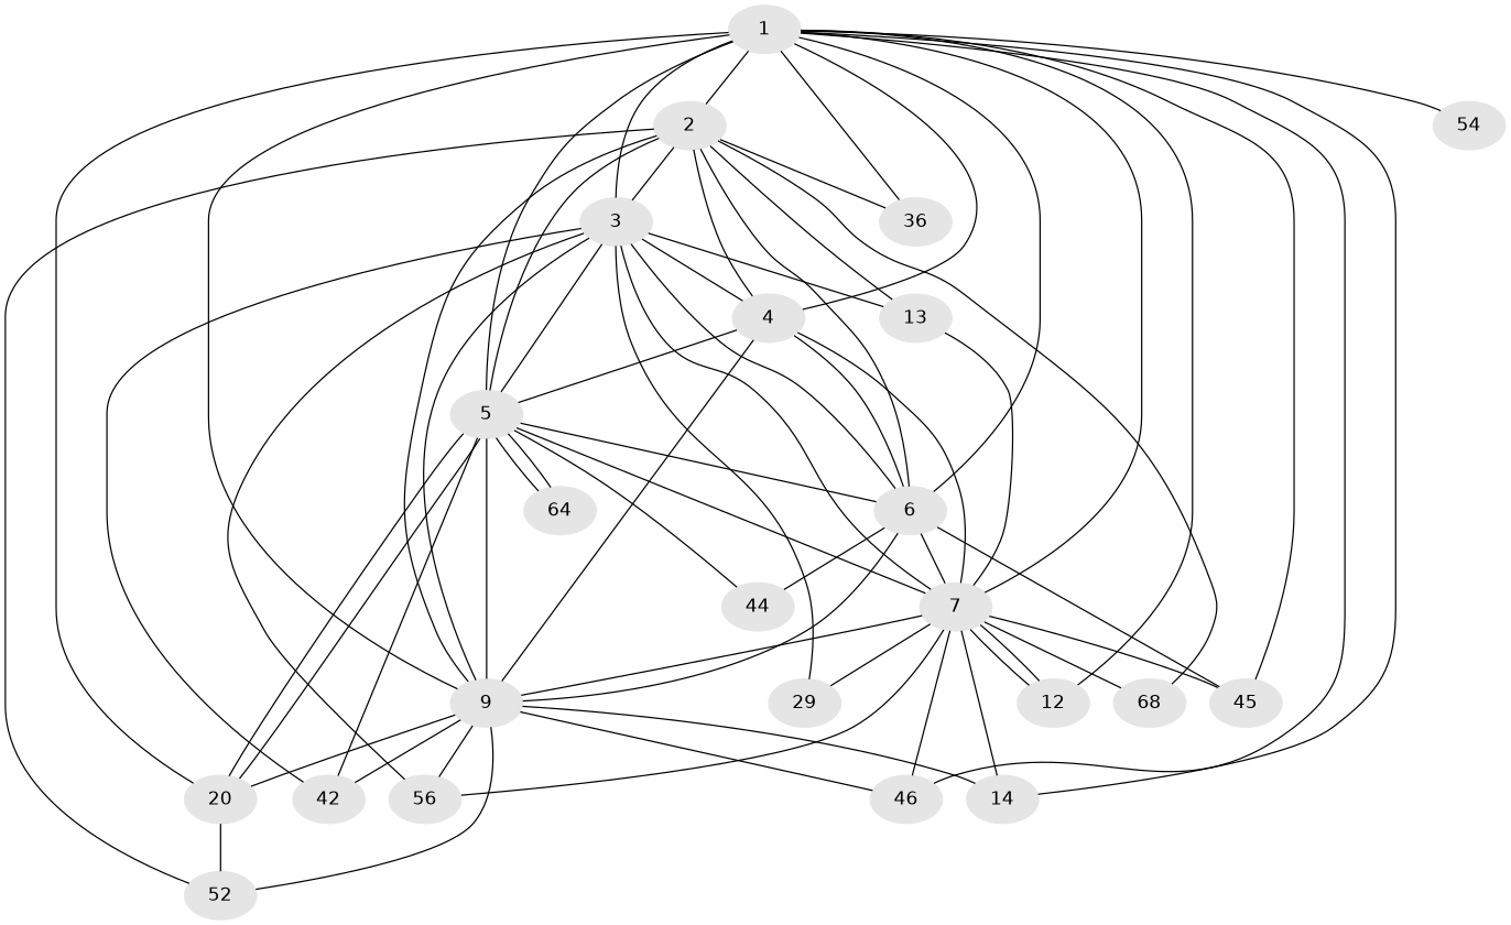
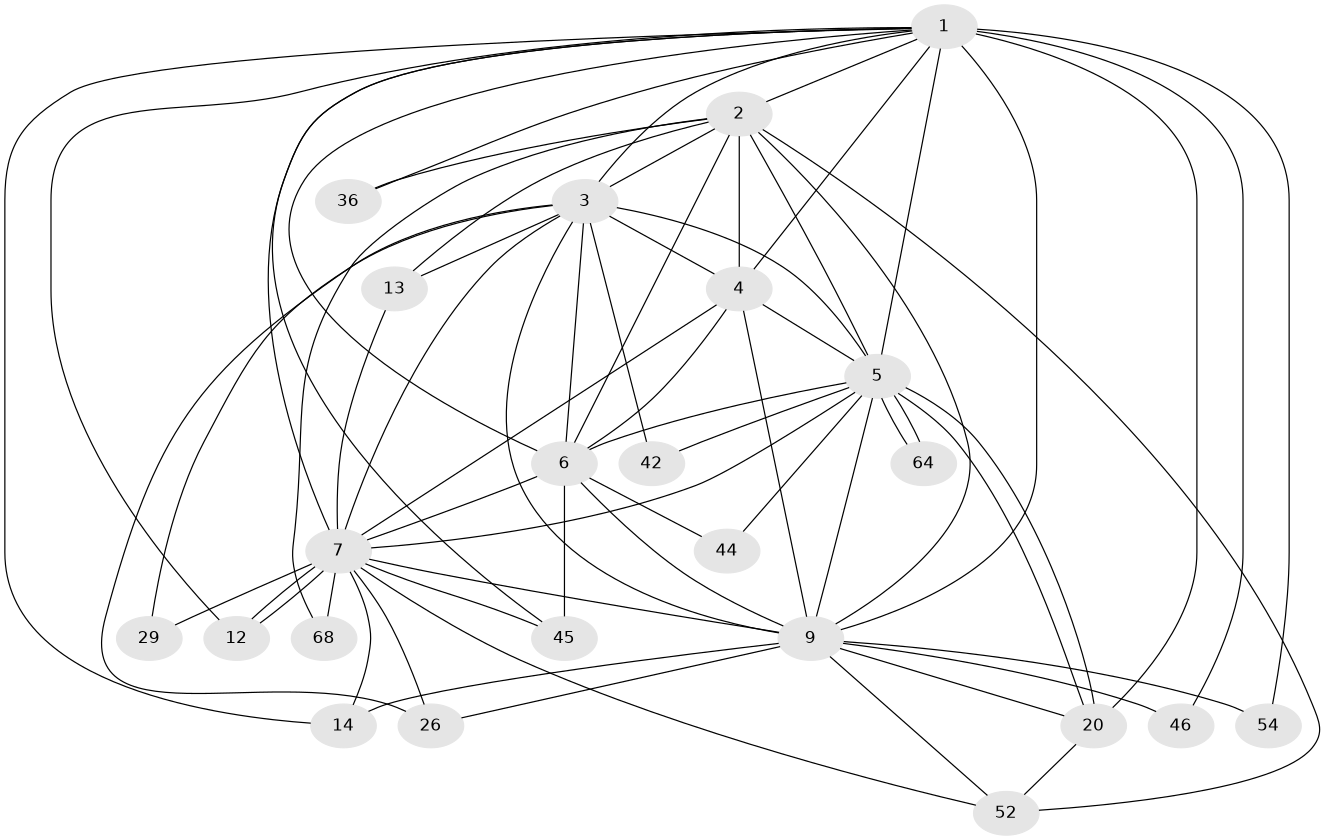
  graph {
    fontname="DejaVu Sans"
    node [color=gray90 fontname="DejaVu Sans" style=filled]
    edge [fontname="DejaVu Sans"]
    1 [super="+43+49+23+34"]
    2
    3 [super="+33"]
    4 [super="+8+31+17"]
    5 [super="+25+18+27"]
    6
    7
    9 [super="+15+60+79+74+72+65+41+37+11+16+30+40+10+21+19"]
    12 [super="+22"]
    14 [super="+59"]
    20 [super="+66+78+73+32+39"]
    36
    45 [super="+69"]
    46
    54
    13
    52 [super="+63"]
    68
-   26 [label=56]
+   26
    29
    42
    44
    64
    1 -- 2
    1 -- 3 [weight=3]
    1 -- 4 [weight=4]
    1 -- 5 [weight=3]
    1 -- 6
    1 -- 7 [weight=2]
    1 -- 9 [weight=4]
    1 -- 12
    1 -- 14
    1 -- 20 [weight=2]
    1 -- 36
    1 -- 45
    1 -- 46
    1 -- 54
    2 -- 3
    2 -- 4 [weight=3]
    2 -- 5
    2 -- 6
    2 -- 9 [weight=2]
    2 -- 36
    2 -- 13
    2 -- 52
    2 -- 68
    3 -- 4 [weight=3]
    3 -- 5
    3 -- 6
    3 -- 7
    3 -- 9 [weight=4]
    3 -- 13
    3 -- 26
    3 -- 29
    3 -- 42
    4 -- 5 [weight=5]
    4 -- 6 [weight=3]
    4 -- 7 [weight=5]
    4 -- 9 [weight=9]
    5 -- 6
    5 -- 7 [weight=2]
    5 -- 9 [weight=11]
    5 -- 20 [weight=2]
    5 -- 20
    5 -- 42
    5 -- 44
    5 -- 64
    5 -- 64
    6 -- 7
    6 -- 9 [weight=3]
    6 -- 45
    6 -- 44
    7 -- 9 [weight=7]
    7 -- 12
    7 -- 12
    7 -- 14
    7 -- 45
-   7 -- 46
+   7 -- 52
    7 -- 68
    7 -- 26
    7 -- 29
    9 -- 14
    9 -- 20
    9 -- 46
-   9 -- 42
+   9 -- 54
    9 -- 52
    9 -- 26
    20 -- 52
    13 -- 7
  }
